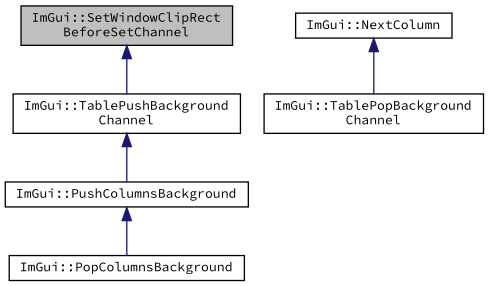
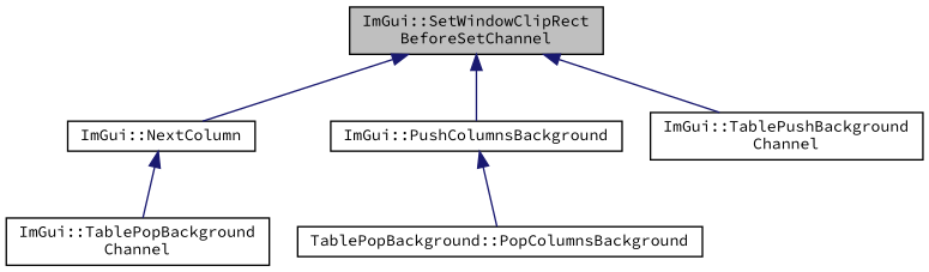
  digraph {
    fontname="Source Code Pro"
    rankdir=TB
    node [color=black fillcolor=white fontname="Source Code Pro" fontsize=10 shape=record style=filled]
    edge [color=midnightblue dir=back fontname="Source Code Pro" fontsize=10 labelfontname=Helvetica labelfontsize=10 style=solid]
    n1 [fillcolor=grey75 fontcolor=black height=0.2 label="ImGui::SetWindowClipRect\lBeforeSetChannel" width=0.4]
    n2 [height=0.2 label="ImGui::NextColumn" width=0.4]
    n3 [height=0.2 label="ImGui::PushColumnsBackground" width=0.4]
    n4 [height=0.2 label="ImGui::TablePushBackground\lChannel" width=0.4]
    n5 [height=0.2 label="ImGui::TablePopBackground\lChannel" width=0.4]
-   n6 [height=0.2 label="ImGui::PopColumnsBackground" width=0.4]
-   n4 -> n3
+   n6 [height=0.2 label="TablePopBackground::PopColumnsBackground" width=0.4]
+   n1 -> n2
+   n1 -> n3
    n1 -> n4
    n2 -> n5
    n3 -> n6
  }
